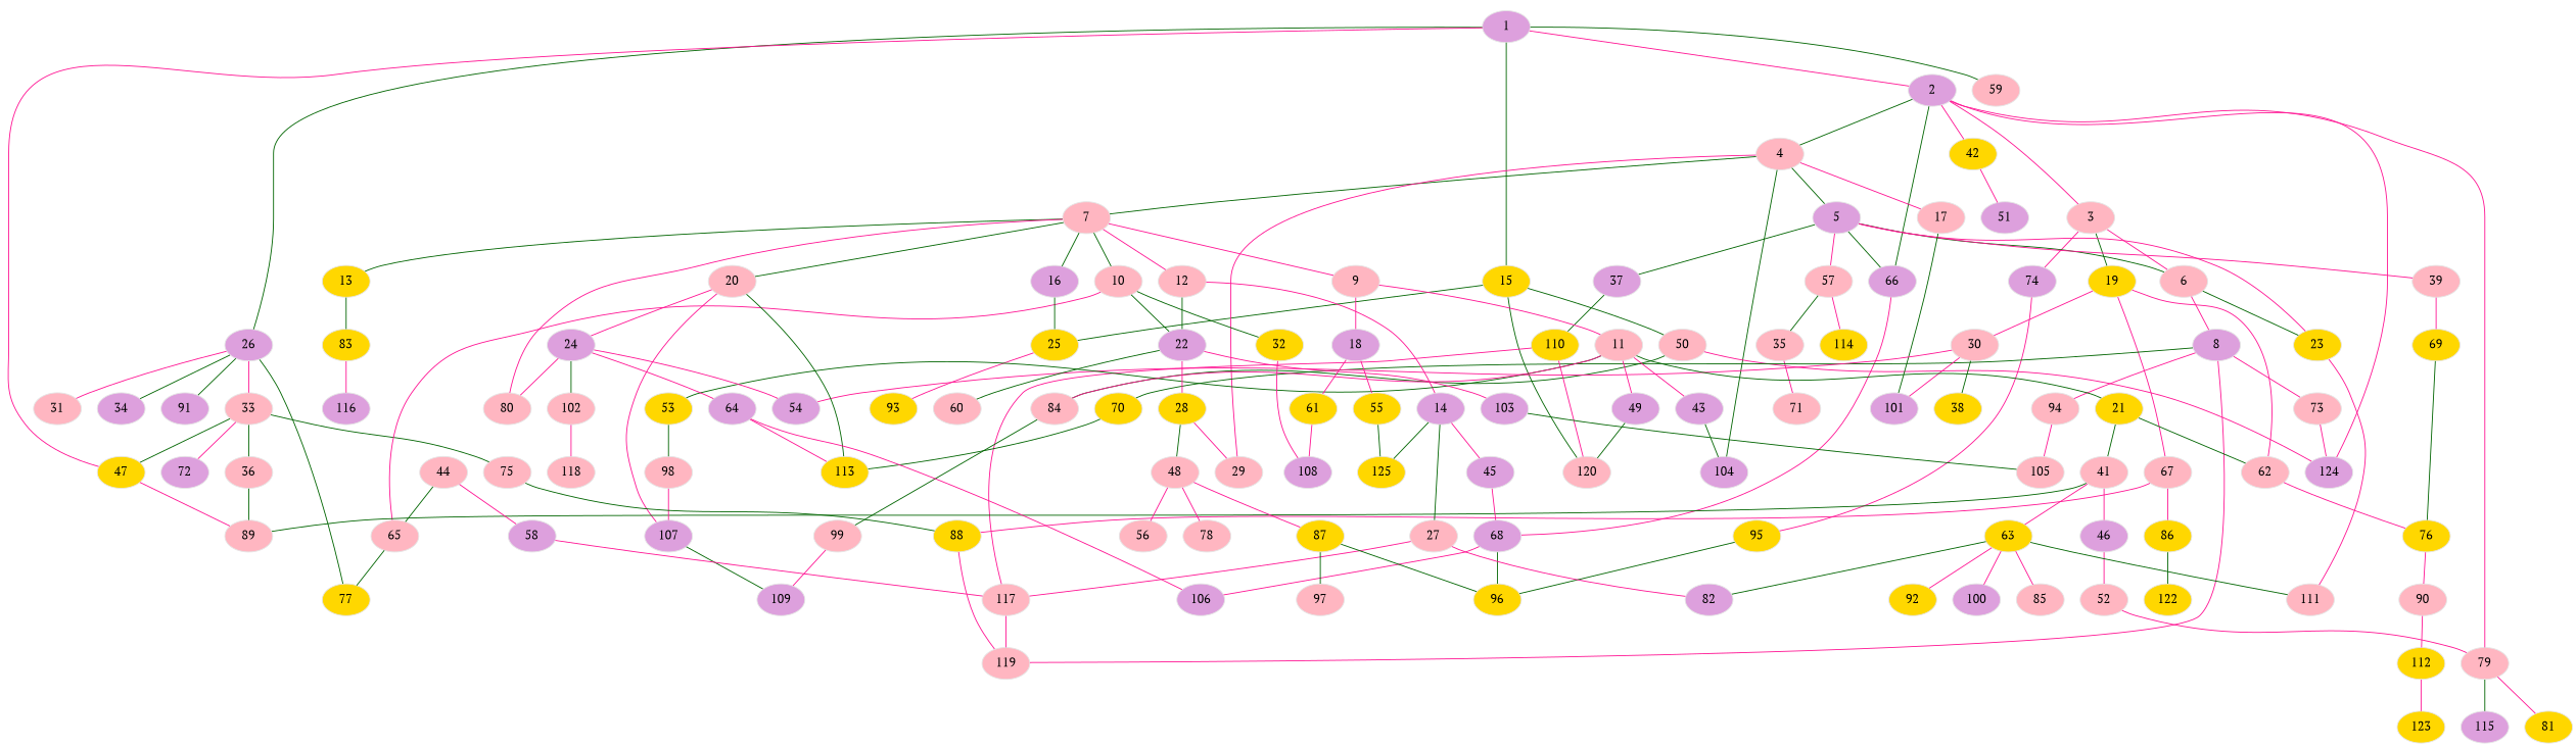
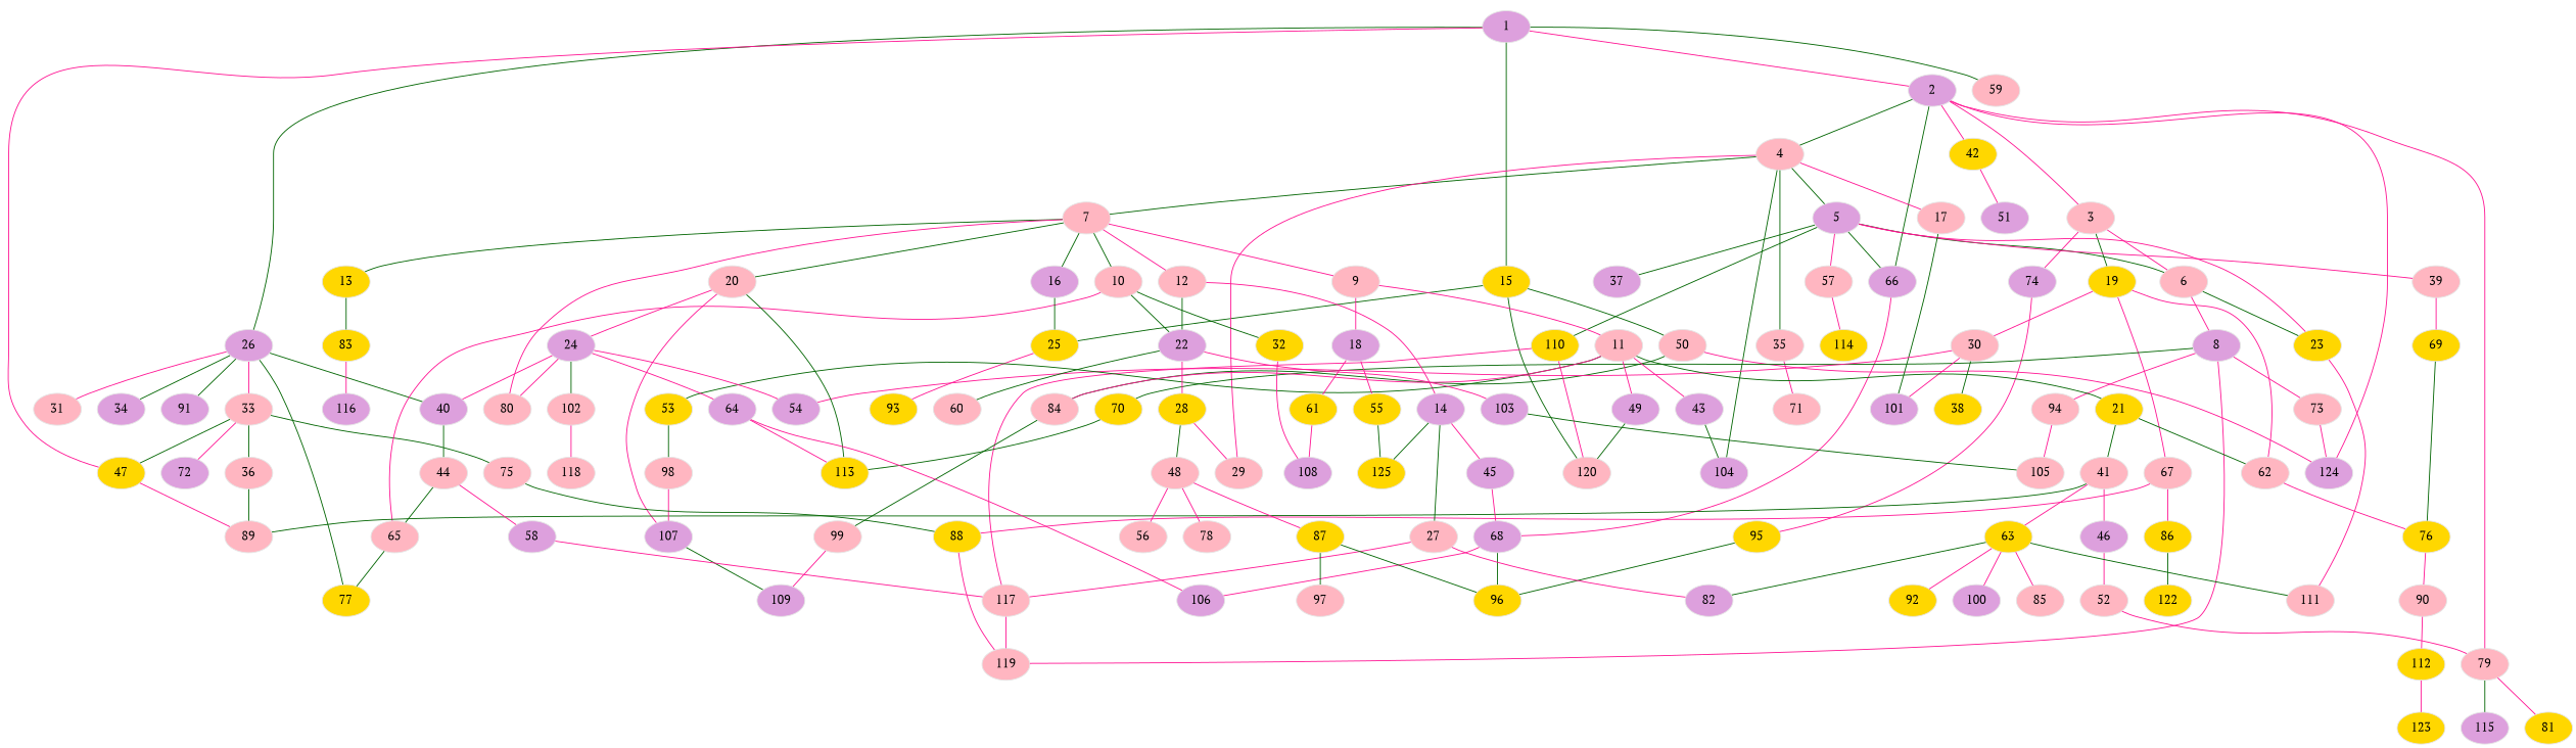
  graph {
    fontname="PT Serif"
    node [color=gray90 fillcolor=lightpink fontname="PT Serif" style=filled]
    edge [color=deeppink fontname="PT Serif"]
    1 [fillcolor=plum]
    2 [fillcolor=plum]
    15 [fillcolor=gold]
    26 [fillcolor=plum]
    47 [fillcolor=gold]
    59
    3
    4
    42 [fillcolor=gold]
    66 [fillcolor=plum]
    79
    124 [fillcolor=plum]
    120
    25 [fillcolor=gold]
    50
+   40 [fillcolor=plum]
    31
    33
    34 [fillcolor=plum]
    77 [fillcolor=gold]
    91 [fillcolor=plum]
    89
    6
    19 [fillcolor=gold]
    74 [fillcolor=plum]
    5 [fillcolor=plum]
    7
    17
    29
    35
    104 [fillcolor=plum]
    51 [fillcolor=plum]
    68 [fillcolor=plum]
    81 [fillcolor=gold]
    115 [fillcolor=plum]
    23 [fillcolor=gold]
    8 [fillcolor=plum]
    30
    62
    67
    95 [fillcolor=gold]
    37 [fillcolor=plum]
    39
    57
    110 [fillcolor=gold]
    9
    10
    12
    13 [fillcolor=gold]
    16 [fillcolor=plum]
    20
    80
    101 [fillcolor=plum]
    71
    111
    69 [fillcolor=gold]
    114 [fillcolor=gold]
    117
    70 [fillcolor=gold]
    73
    94
    119
    11
    18 [fillcolor=plum]
    22 [fillcolor=plum]
    32 [fillcolor=gold]
    65
    14 [fillcolor=plum]
    83 [fillcolor=gold]
    24 [fillcolor=plum]
    107 [fillcolor=plum]
    113 [fillcolor=gold]
    105
    21 [fillcolor=gold]
    43 [fillcolor=plum]
    49 [fillcolor=plum]
    53 [fillcolor=gold]
    84
    55 [fillcolor=gold]
    61 [fillcolor=gold]
    28 [fillcolor=gold]
    60
    103 [fillcolor=plum]
    108 [fillcolor=plum]
    41
    98
    99
    27
    45 [fillcolor=plum]
    125 [fillcolor=gold]
    116 [fillcolor=plum]
    82 [fillcolor=plum]
    93 [fillcolor=gold]
    54 [fillcolor=plum]
    38 [fillcolor=gold]
    76 [fillcolor=gold]
    86 [fillcolor=gold]
    88 [fillcolor=gold]
    64 [fillcolor=plum]
    102
    109 [fillcolor=plum]
    46 [fillcolor=plum]
    63 [fillcolor=gold]
    48
    44
    106 [fillcolor=plum]
    118
    36
    72 [fillcolor=plum]
    75
    56
    78
    87 [fillcolor=gold]
    58 [fillcolor=plum]
    52
    85
    92 [fillcolor=gold]
    100 [fillcolor=plum]
    96 [fillcolor=gold]
    97
    90
    122 [fillcolor=gold]
    112 [fillcolor=gold]
    123 [fillcolor=gold]
    1 -- 2
    1 -- 15 [color=darkgreen]
    1 -- 26 [color=darkgreen]
    1 -- 47
    1 -- 59 [color=darkgreen]
    2 -- 3
    2 -- 4 [color=darkgreen]
    2 -- 42
    2 -- 66 [color=darkgreen]
    2 -- 79
    2 -- 124
    15 -- 120 [color=darkgreen]
    15 -- 25 [color=darkgreen]
    15 -- 50 [color=darkgreen]
+   26 -- 40 [color=darkgreen]
    26 -- 31
    26 -- 33
    26 -- 34 [color=darkgreen]
    26 -- 77 [color=darkgreen]
    26 -- 91 [color=darkgreen]
    47 -- 89
    3 -- 6
    3 -- 19 [color=darkgreen]
    3 -- 74
    4 -- 5 [color=darkgreen]
    4 -- 7 [color=darkgreen]
    4 -- 17
    4 -- 29
-   57 -- 35 [color=darkgreen]
+   4 -- 35 [color=darkgreen]
    4 -- 104 [color=darkgreen]
    42 -- 51
    66 -- 68
    79 -- 81
    79 -- 115 [color=darkgreen]
    25 -- 93
    50 -- 124
    50 -- 84 [color=darkgreen]
+   40 -- 44 [color=darkgreen]
    33 -- 47 [color=darkgreen]
    33 -- 36 [color=darkgreen]
    33 -- 72
    33 -- 75 [color=darkgreen]
    6 -- 23 [color=darkgreen]
    6 -- 8
    19 -- 30
    19 -- 62
    19 -- 67
    74 -- 95
    5 -- 66 [color=darkgreen]
    5 -- 6 [color=darkgreen]
    5 -- 23
    5 -- 37 [color=darkgreen]
    5 -- 39
    5 -- 57
-   37 -- 110 [color=darkgreen]
+   5 -- 110 [color=darkgreen]
    7 -- 9
    7 -- 10 [color=darkgreen]
    7 -- 12
    7 -- 13 [color=darkgreen]
    7 -- 16 [color=darkgreen]
    7 -- 20 [color=darkgreen]
    7 -- 80
    17 -- 101 [color=darkgreen]
    35 -- 71
    68 -- 106
    68 -- 96 [color=darkgreen]
    23 -- 111
    8 -- 70 [color=darkgreen]
    8 -- 73
    8 -- 94
    8 -- 119
    30 -- 101
    30 -- 54
    30 -- 38 [color=darkgreen]
    62 -- 76
    67 -- 86
    67 -- 88
    95 -- 96 [color=darkgreen]
    39 -- 69
    57 -- 114
    110 -- 120
    110 -- 117
    9 -- 11
    9 -- 18
    10 -- 22 [color=darkgreen]
    10 -- 32 [color=darkgreen]
    10 -- 65
    12 -- 22 [color=darkgreen]
    12 -- 14
    13 -- 83 [color=darkgreen]
    16 -- 25 [color=darkgreen]
    20 -- 24
    20 -- 107
    20 -- 113 [color=darkgreen]
    69 -- 76 [color=darkgreen]
    117 -- 119
    70 -- 113 [color=darkgreen]
    73 -- 124
    94 -- 105
    11 -- 21 [color=darkgreen]
    11 -- 43
    11 -- 49
    11 -- 53 [color=darkgreen]
    11 -- 84
    18 -- 55
    18 -- 61
    22 -- 28
    22 -- 60 [color=darkgreen]
    22 -- 103
    32 -- 108
    65 -- 77 [color=darkgreen]
    14 -- 27 [color=darkgreen]
    14 -- 45
    14 -- 125 [color=darkgreen]
    83 -- 116
+   24 -- 40
    24 -- 80
    24 -- 54
    24 -- 64
    24 -- 102 [color=darkgreen]
    107 -- 109 [color=darkgreen]
    21 -- 62 [color=darkgreen]
    21 -- 41 [color=darkgreen]
    43 -- 104 [color=darkgreen]
    49 -- 120 [color=darkgreen]
    53 -- 98 [color=darkgreen]
    84 -- 99 [color=darkgreen]
    55 -- 125 [color=darkgreen]
    61 -- 108
    28 -- 29
    28 -- 48 [color=darkgreen]
    103 -- 105 [color=darkgreen]
    41 -- 89 [color=darkgreen]
    41 -- 46
    41 -- 63
    98 -- 107
    99 -- 109
    27 -- 117
    27 -- 82
    45 -- 68
    76 -- 90
    86 -- 122 [color=darkgreen]
    88 -- 119
    64 -- 113
    64 -- 106
    102 -- 118
    46 -- 52
    63 -- 111 [color=darkgreen]
    63 -- 82 [color=darkgreen]
    63 -- 85
    63 -- 92
    63 -- 100
    48 -- 56
    48 -- 78
    48 -- 87
    44 -- 65 [color=darkgreen]
    44 -- 58
    36 -- 89 [color=darkgreen]
    75 -- 88 [color=darkgreen]
    87 -- 96 [color=darkgreen]
    87 -- 97 [color=darkgreen]
    58 -- 117
    52 -- 79
    90 -- 112
    112 -- 123
  }
